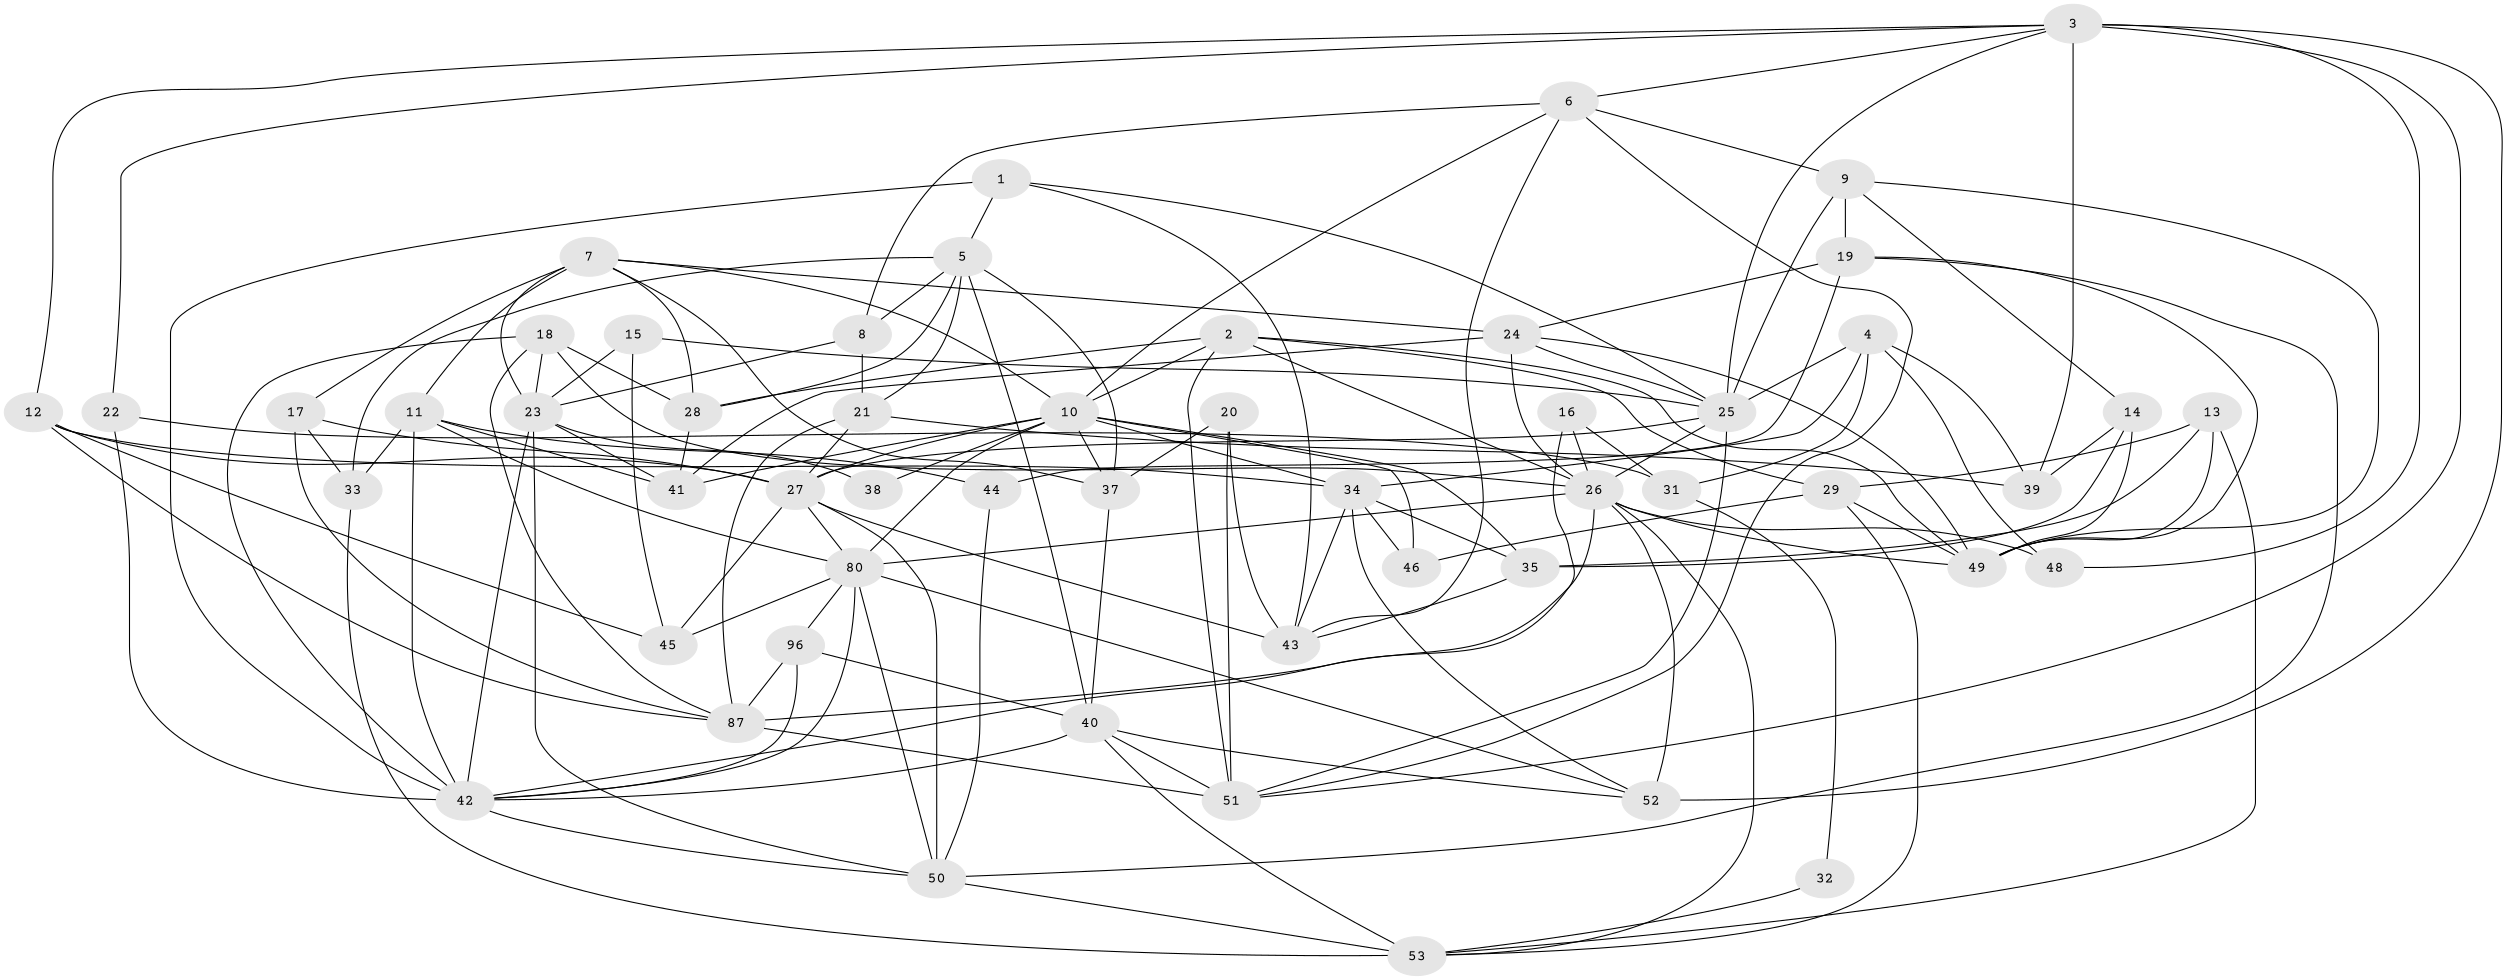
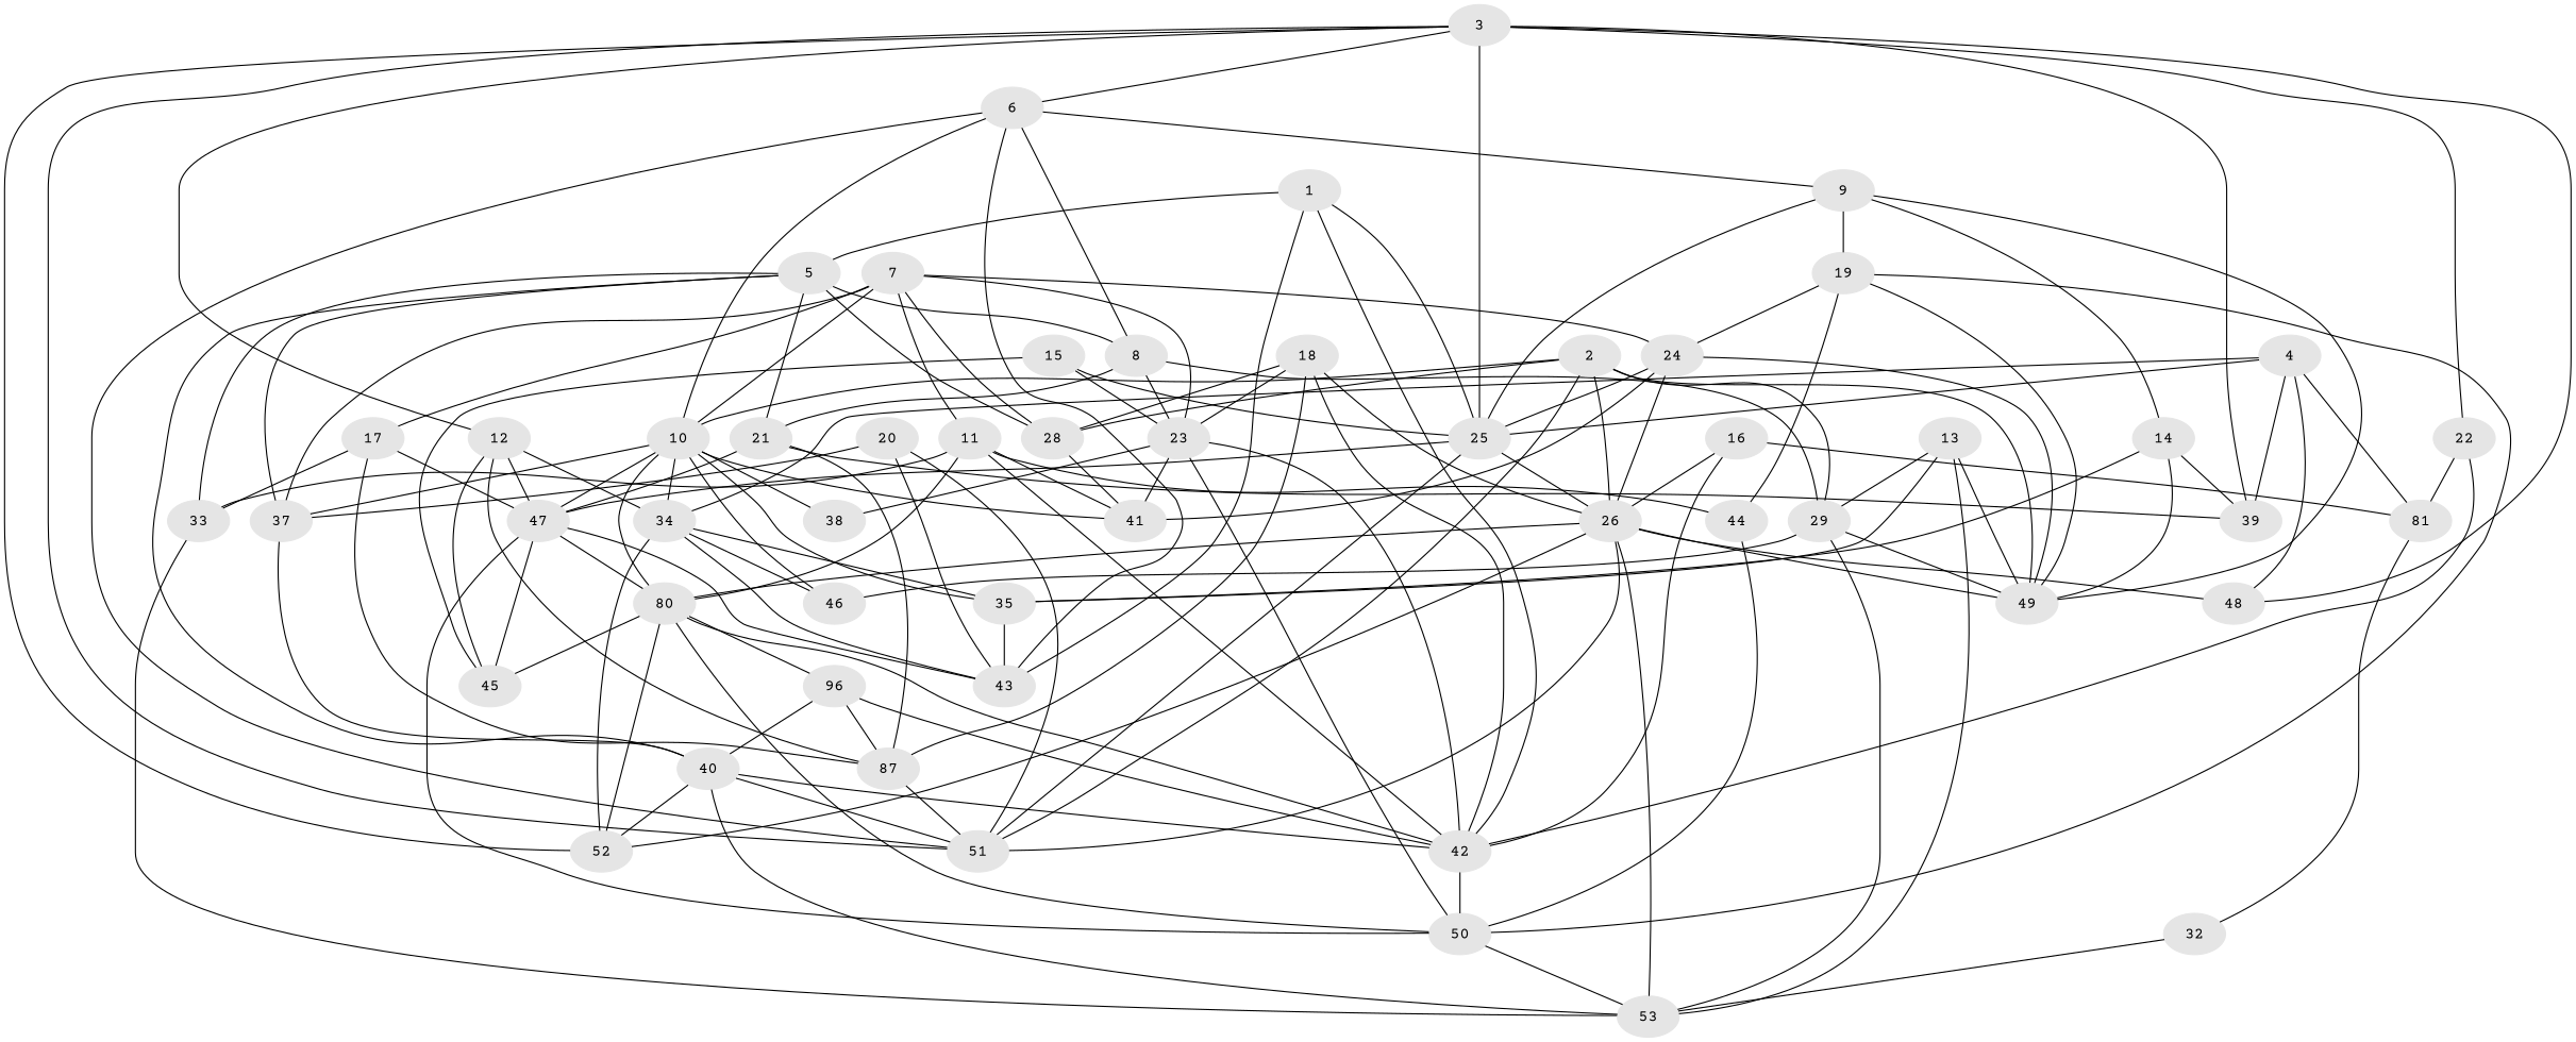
  graph {
    fontname="Courier Prime"
    node [color=gray90 fontname="Courier Prime" style=filled]
    edge [fontname="Courier Prime" weight=1.0]
    1
    5
    25
    42
    43
    28
    8
    21
    33
    37
    40
    26
    51
-   27
+   27 [label=47]
    50
    2
    10
    29
    49
    n20 [label=80]
    34
    35
    38
    41
    46
    48
    52
    53
    3
    6
    12
    22
    39
    9
    45
    n36 [label=87]
-   31
+   31 [label=81]
    4
    14
    32
    23
    19
    7
    11
    17
    24
    44
    n48 [label=96]
    13
    15
    16
    18
    20
    1 -- 5
    1 -- 25
    1 -- 42
    1 -- 43
    5 -- 28
    5 -- 8
    5 -- 21
    5 -- 33
    5 -- 37
    5 -- 40
    25 -- 26
    25 -- 51
    25 -- 27
    42 -- 50
    28 -- 41
    8 -- 21
+   8 -- 29
    8 -- 23
    21 -- 27
    21 -- 39
    21 -- n36
    33 -- 53 [weight=2.0]
    37 -- 40
    40 -- 42
    40 -- 51
    40 -- 52
    40 -- 53
-   26 -- n36
+   26 -- 51
    26 -- 49
    26 -- n20
    26 -- 48 [weight=2.0]
    26 -- 52
    26 -- 53
    27 -- 43
    27 -- 50
    27 -- n20
    27 -- 45
    50 -- 53
    2 -- 28
    2 -- 26
    2 -- 51
    2 -- 10
    2 -- 29
    2 -- 49
    10 -- 37
    10 -- 27
    10 -- n20
    10 -- 34
    10 -- 35
    10 -- 38
    10 -- 41
    10 -- 46
    29 -- 49
    29 -- 46
    29 -- 53
    n20 -- 42
    n20 -- 50
    n20 -- 52
    n20 -- 45
    n20 -- n48
    34 -- 43
    34 -- 35
    34 -- 46
    34 -- 52
    35 -- 43
    3 -- 25
    3 -- 51
    3 -- 48
    3 -- 52
    3 -- 6
    3 -- 12
    3 -- 22
    3 -- 39 [weight=2.0]
    6 -- 43
    6 -- 8
    6 -- 51
    6 -- 10
    6 -- 9
    12 -- 27
    12 -- 34
    12 -- 45
    12 -- n36
    22 -- 42
    22 -- 31
    9 -- 25
    9 -- 49
    9 -- 14
    9 -- 19
    n36 -- 51
    31 -- 32
    4 -- 25
    4 -- 34
    4 -- 48
    4 -- 39
    4 -- 31
    14 -- 49
    14 -- 35
    14 -- 39
    32 -- 53
    23 -- 42
    23 -- 50
    23 -- 38
    23 -- 41
    19 -- 50
    19 -- 49
    19 -- 24
    19 -- 44 [weight=2.0]
    7 -- 28
    7 -- 37
    7 -- 10
    7 -- 23
    7 -- 11
    7 -- 17 [weight=2.0]
    7 -- 24
    11 -- 42
    11 -- 33 [weight=2.0]
    11 -- n20
    11 -- 41
    11 -- 44
    17 -- 33
    17 -- 27
    17 -- n36
    24 -- 25
    24 -- 26
    24 -- 49
    24 -- 41
    44 -- 50
    n48 -- 42 [weight=2.0]
    n48 -- 40
    n48 -- n36
    13 -- 29
    13 -- 49
    13 -- 35
    13 -- 53
    15 -- 25
    15 -- 45
    15 -- 23
    16 -- 42
    16 -- 26
    16 -- 31
    18 -- 42 [weight=2.0]
    18 -- 28
    18 -- 26
    18 -- n36
    18 -- 23
    20 -- 43
    20 -- 37
    20 -- 51
  }
